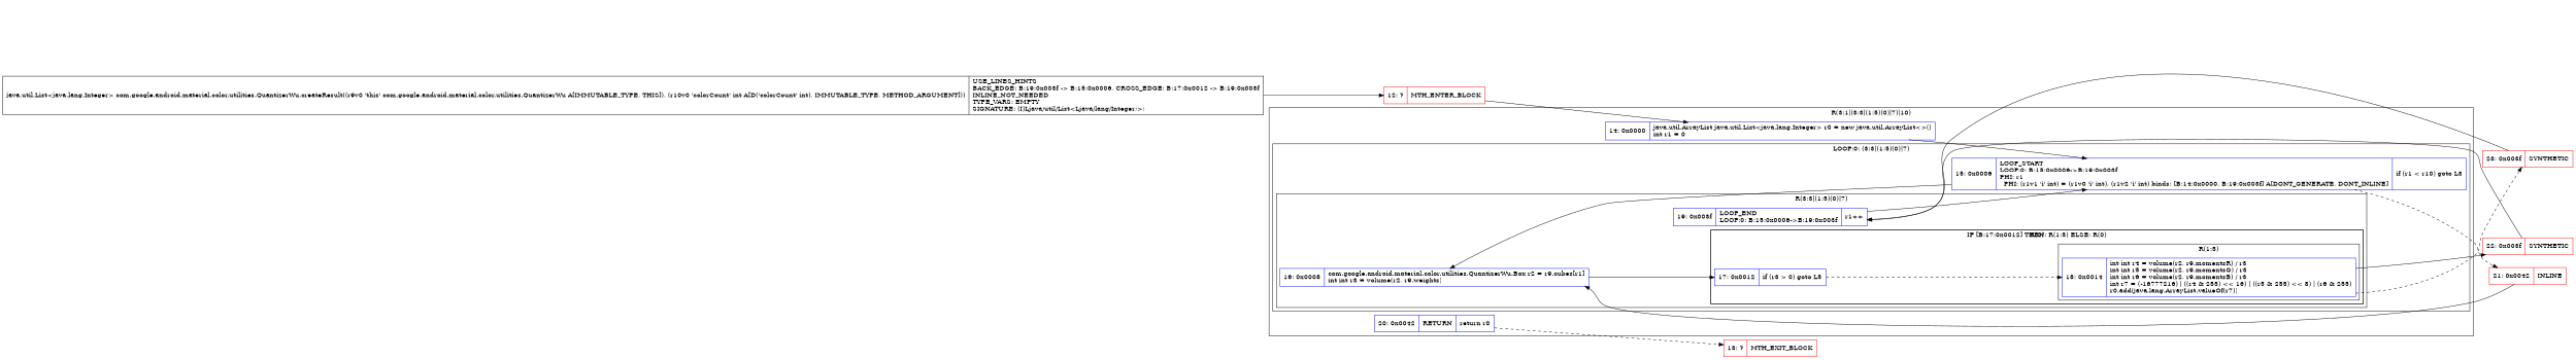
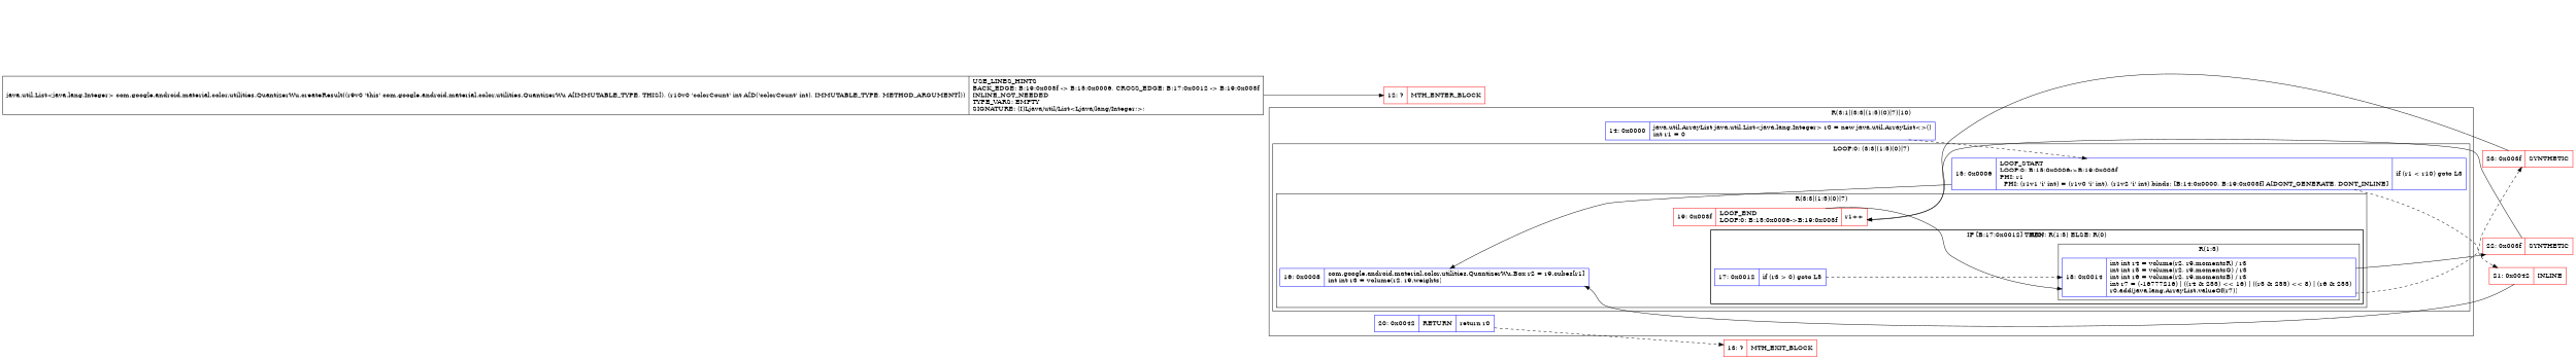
  digraph {
    rankdir=LR
    node [color=blue shape=record]
    n1 [label="{18\:\ 0x0014|int int r4 = volume(r2, r9.momentsR) \/ r3\lint int r5 = volume(r2, r9.momentsG) \/ r3\lint int r6 = volume(r2, r9.momentsB) \/ r3\lint r7 = (\-16777216) \| ((r4 & 255) \<\< 16) \| ((r5 & 255) \<\< 8) \| (r6 & 255)\lr0.add(java.lang.ArrayList.valueOf(r7))\l}"]
    n2 [label="{17\:\ 0x0012|if (r3 \> 0) goto L5\l}"]
    n3 [label="{16\:\ 0x0008|com.google.android.material.color.utilities.QuantizerWu.Box r2 = r9.cubes[r1]\lint int r3 = volume(r2, r9.weights)\l}"]
-   n4 [label="{19\:\ 0x003f|LOOP_END\lLOOP:0: B:15:0x0006\-\>B:19:0x003f\l|r1++\l}"]
+   n4 [color=red label="{19\:\ 0x003f|LOOP_END\lLOOP:0: B:15:0x0006\-\>B:19:0x003f\l|r1++\l}"]
    n5 [label="{15\:\ 0x0006|LOOP_START\lLOOP:0: B:15:0x0006\-\>B:19:0x003f\lPHI: r1 \l  PHI: (r1v1 'i' int) = (r1v0 'i' int), (r1v2 'i' int) binds: [B:14:0x0000, B:19:0x003f] A[DONT_GENERATE, DONT_INLINE]\l|if (r1 \< r10) goto L3\l}"]
    n6 [label="{14\:\ 0x0000|java.util.ArrayList java.util.List\<java.lang.Integer\> r0 = new java.util.ArrayList\<\>()\lint r1 = 0\l}"]
    n7 [label="{20\:\ 0x0042|RETURN\l|return r0\l}"]
    n8 [color=red label="{23\:\ 0x003f|SYNTHETIC\l}"]
    n9 [color=red label="{22\:\ 0x003f|SYNTHETIC\l}"]
    n10 [color=red label="{21\:\ 0x0042|INLINE\l}"]
    n11 [color=red label="{13\:\ ?|MTH_EXIT_BLOCK\l}"]
    n12 [color=red label="{12\:\ ?|MTH_ENTER_BLOCK\l}"]
    n13 [label="{java.util.List\<java.lang.Integer\> com.google.android.material.color.utilities.QuantizerWu.createResult((r9v0 'this' com.google.android.material.color.utilities.QuantizerWu A[IMMUTABLE_TYPE, THIS]), (r10v0 'colorCount' int A[D('colorCount' int), IMMUTABLE_TYPE, METHOD_ARGUMENT]))  | USE_LINES_HINTS\lBACK_EDGE: B:19:0x003f \-\> B:15:0x0006, CROSS_EDGE: B:17:0x0012 \-\> B:19:0x003f\lINLINE_NOT_NEEDED\lTYPE_VARS: EMPTY\lSIGNATURE: (I)Ljava\/util\/List\<Ljava\/lang\/Integer;\>;\l}" color=""]
    subgraph cluster_1 {
      label="R(3:1|(3:3|(1:5)(0)|7)|10)"
      n6
      n7
      subgraph cluster_2 {
        label="LOOP:0: (3:3|(1:5)(0)|7)"
        n5
        subgraph cluster_3 {
          label="R(3:3|(1:5)(0)|7)"
          n3
          n4
          subgraph cluster_4 {
            label="IF [B:17:0x0012] THEN: R(1:5) ELSE: R(0)"
            n2
            subgraph cluster_5 {
              label="R(1:5)"
              n1
            }
            subgraph cluster_6 {
              label="R(0)"
            }
          }
        }
      }
    }
    n1 -> n8 [style=dashed]
    n1 -> n9
    n2 -> n1 [style=dashed]
-   n3 -> n2
-   n4 -> n5
+   n4 -> n1
    n5 -> n3
    n5 -> n10 [style=dashed]
-   n6 -> n5
+   n6 -> n5 [style=dashed]
    n7 -> n11 [style=dashed]
    n8 -> n4
    n9 -> n4
    n10 -> n3
-   n12 -> n6
    n13 -> n12
  }
